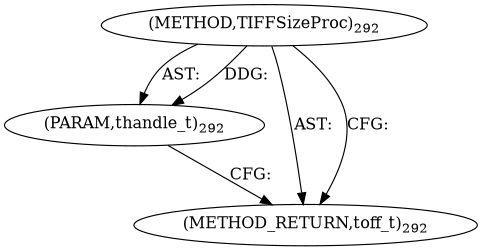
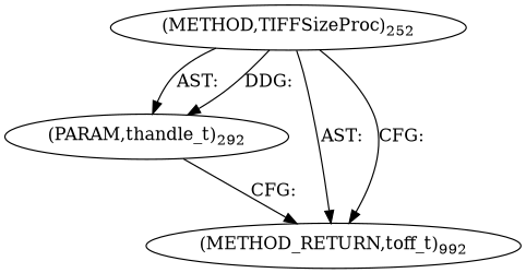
  digraph {
-   n1 [label=<(METHOD,TIFFSizeProc)<SUB>292</SUB>>]
+   n1 [label=<(METHOD,TIFFSizeProc)<SUB>252</SUB>>]
    n2 [label=<(PARAM,thandle_t)<SUB>292</SUB>>]
-   n3 [label=<(METHOD_RETURN,toff_t)<SUB>292</SUB>>]
+   n3 [label=<(METHOD_RETURN,toff_t)<SUB>992</SUB>>]
    n1 -> n2 [label="AST: "]
    n1 -> n2 [label="DDG: "]
    n1 -> n3 [label="AST: "]
    n1 -> n3 [label="CFG: "]
    n2 -> n3 [label="CFG: "]
  }
